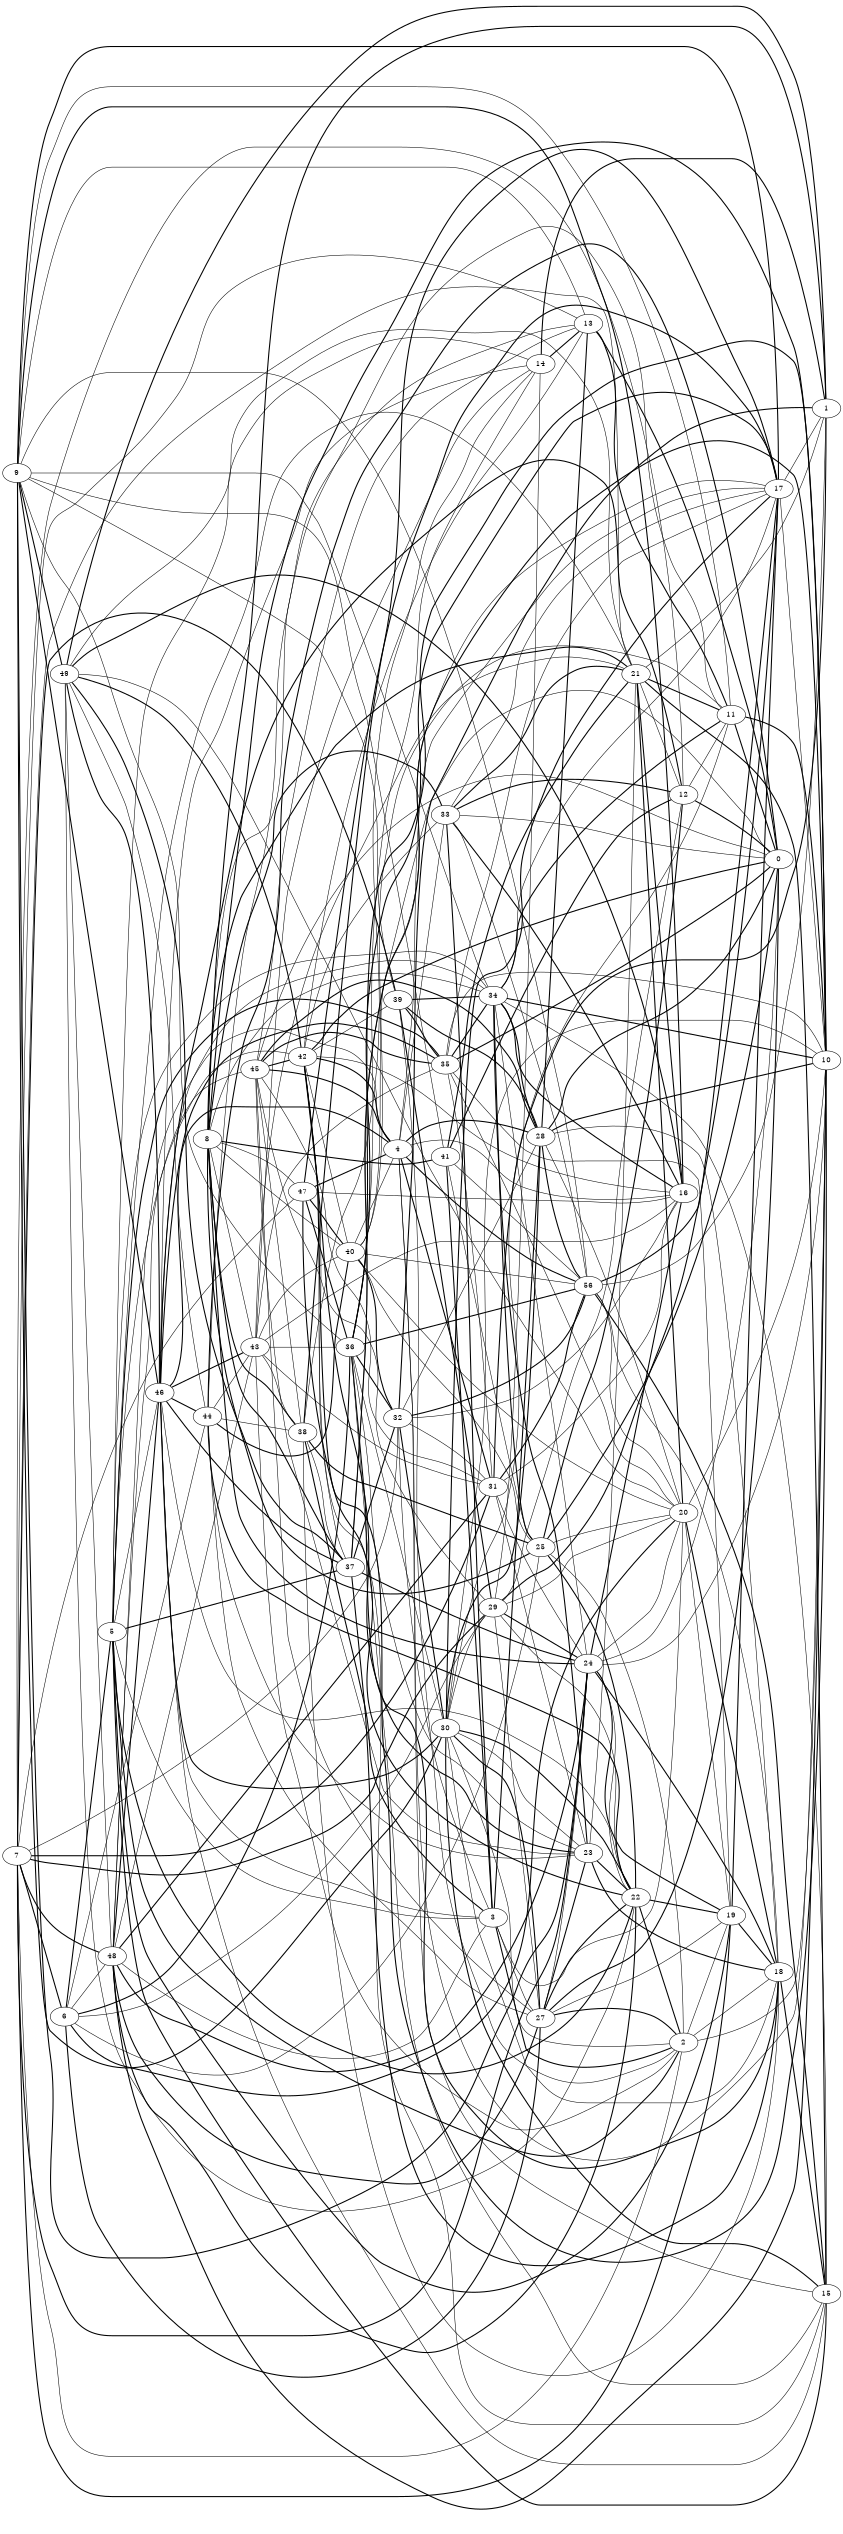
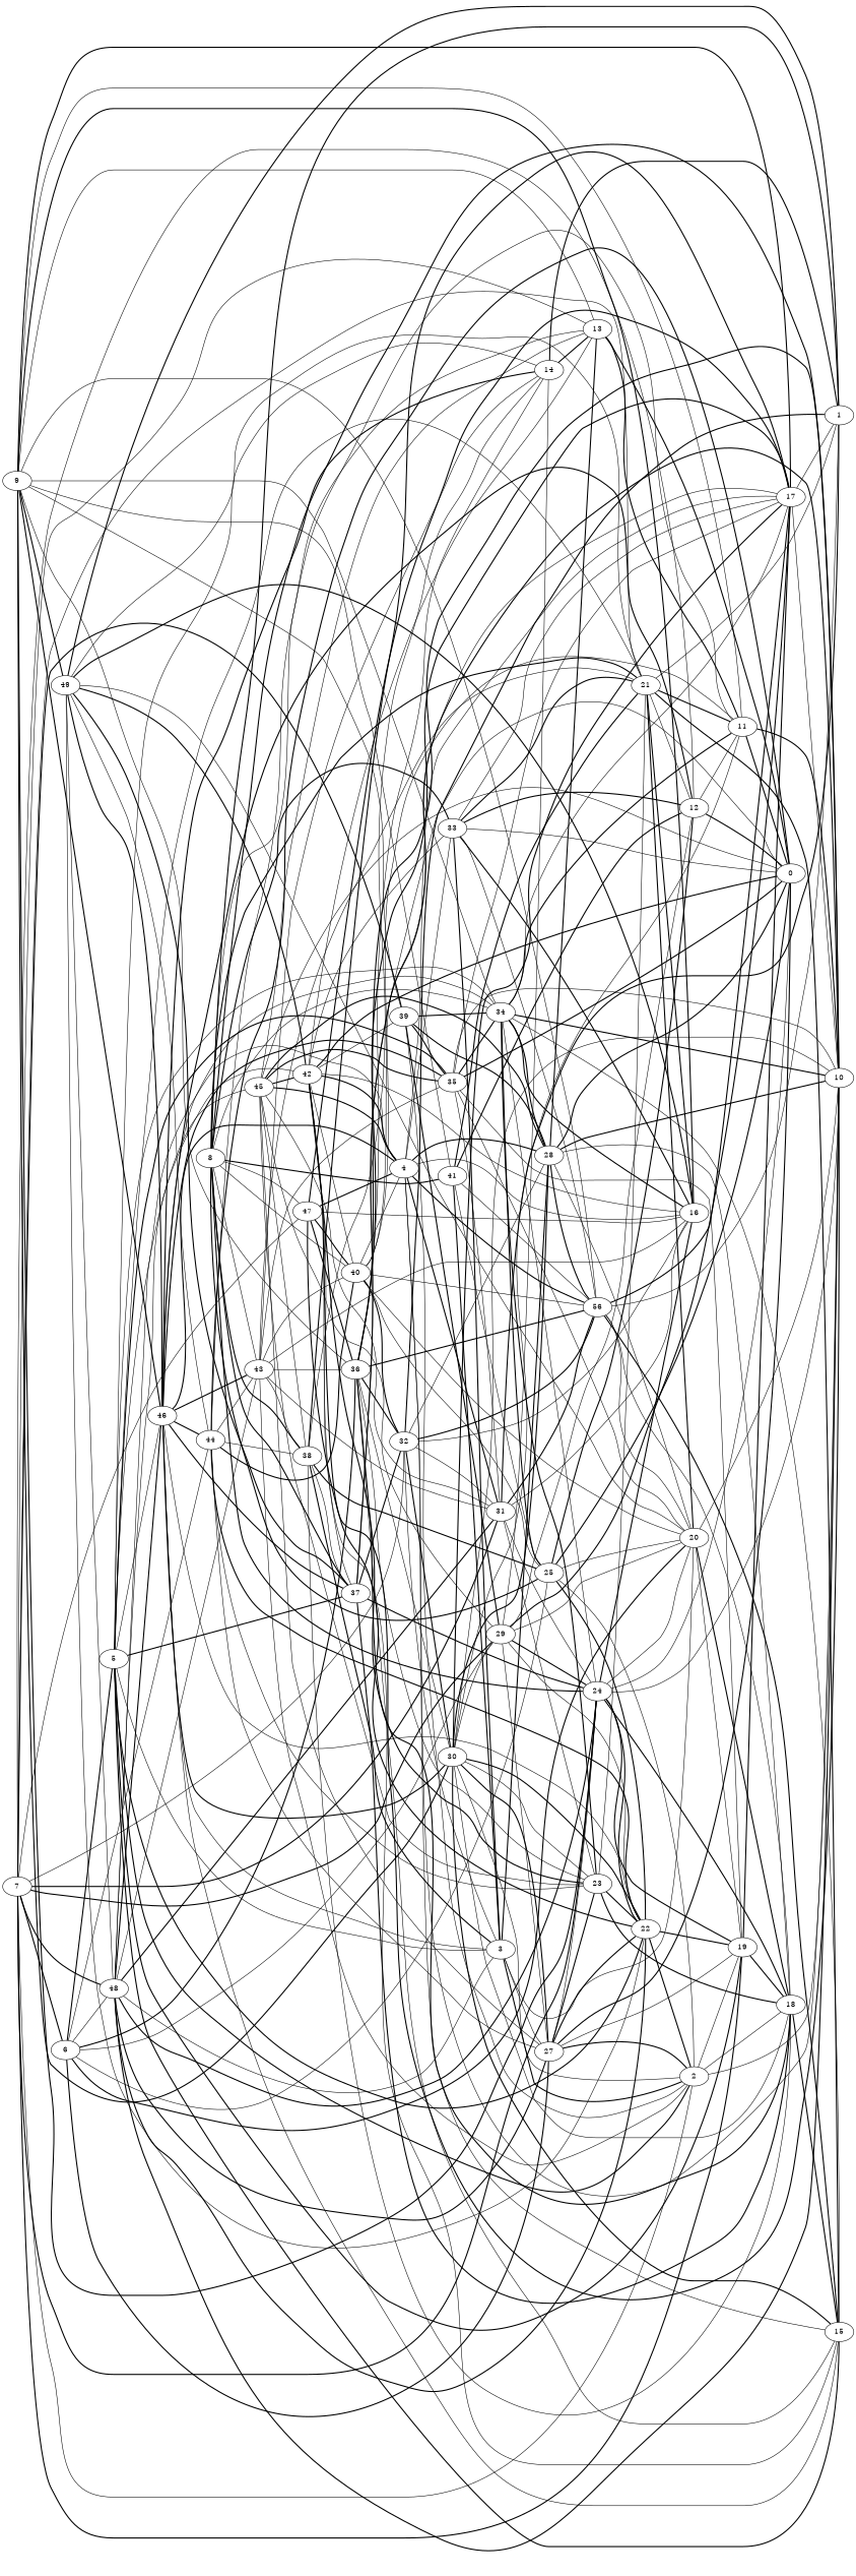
  digraph {
    rankdir=LR
    edge [color=black dir=none style=bold]
    20
    18
    19
    10
    15
    37
    32
    17
    24
    n10 [label=56]
    28
    3
    16
    1
    31
    30
    5
    2
    22
    46
    14
    34
    21
    35
    45
    9
    41
    13
    39
    49
    11
    36
    25
    12
    0
    27
    43
    44
    4
    42
    40
    38
    23
    29
    7
    47
    48
    6
    33
    8
    subgraph sub_1 {
      20
      18
      19
      10
      15
      37
      32
      17
      24
      n10
      28
      3
      16
      1
      31
      30
      5
      2
      22
      46
      14
      34
      21
      35
      45
      9
      41
      13
      39
      49
      11
      36
      25
      12
      0
      27
      43
      44
      4
      42
      40
      38
      23
      29
      7
      47
      48
      6
      33
      8
    }
    20 -> 18
    20 -> 19 [style=solid]
    20 -> 10 [style=solid]
    18 -> 15
    19 -> 18
    19 -> 17
    37 -> 18
    37 -> 10
    37 -> 32
    37 -> 17 [style=solid]
    37 -> 24
    32 -> n10
    32 -> 28 [style=solid]
    32 -> 3 [style=solid]
    32 -> 16 [style=solid]
    32 -> 1
    32 -> 31 [style=solid]
    32 -> 30
    17 -> 10 [style=solid]
    17 -> 1 [style=solid]
    24 -> 20 [style=solid]
    24 -> 18
    24 -> 19
    24 -> 10 [style=solid]
    24 -> 16
-   24 -> 22 [style=solid]
+   24 -> 22
    24 -> 0 [style=solid]
    n10 -> 20 [style=solid]
    n10 -> 18 [style=solid]
    n10 -> 15
    n10 -> 17
    n10 -> 1 [style=solid]
    28 -> 20 [style=solid]
    28 -> 18 [style=solid]
    28 -> 10
    28 -> n10
    28 -> 13
    28 -> 0
    3 -> 20 [style=solid]
    3 -> 28
    3 -> 2
    3 -> 27 [style=solid]
    31 -> 24 [style=solid]
    31 -> n10
    31 -> 16 [style=solid]
    31 -> 1
    31 -> 23 [style=solid]
    30 -> 18 [style=solid]
    30 -> 10 [style=solid]
    30 -> 15
    30 -> 17
    30 -> 28
    30 -> 2 [style=solid]
    30 -> 22
    30 -> 11 [style=solid]
    30 -> 27
    30 -> 23 [style=solid]
    30 -> 29 [style=solid]
    5 -> 19
    5 -> 15
    5 -> 37
    5 -> 3 [style=solid]
    5 -> 2
    5 -> 22
    5 -> 46 [style=solid]
    5 -> 14 [style=solid]
    5 -> 34 [style=solid]
    5 -> 21 [style=solid]
    5 -> 35
    5 -> 45 [style=solid]
    2 -> 18 [style=solid]
    2 -> 19 [style=solid]
    2 -> 10 [style=solid]
    22 -> 19
    22 -> 2
    46 -> 15 [style=solid]
    46 -> 37
    46 -> 3 [style=solid]
    46 -> 30
    46 -> 22 [style=solid]
-   46 -> 14 [style=solid]
+   46 -> 14
    46 -> 34 [style=solid]
    46 -> 35
    46 -> 12
    46 -> 43
    46 -> 44
    46 -> 4
    14 -> 1
    14 -> 13
    34 -> 10
    34 -> 15 [style=solid]
    34 -> 17 [style=solid]
    34 -> 24 [style=solid]
    34 -> 28
    34 -> 16
    34 -> 11
    34 -> 25
    34 -> 23
    21 -> 20
    21 -> 15
    21 -> 16
    21 -> 1 [style=solid]
    21 -> 11
    21 -> 12 [style=solid]
    35 -> 20 [style=solid]
    35 -> 19 [style=solid]
    35 -> 10 [style=solid]
    35 -> 17 [style=solid]
    35 -> 31 [style=solid]
    35 -> 34
    35 -> 0
    45 -> 28
    45 -> 31 [style=solid]
    45 -> 35
    45 -> 13 [style=solid]
    45 -> 0 [style=solid]
    45 -> 27 [style=solid]
    45 -> 4
    45 -> 42
    45 -> 38 [style=solid]
    45 -> 23 [style=solid]
    45 -> 29 [style=solid]
    9 -> 17
    9 -> 24
    9 -> n10 [style=solid]
    9 -> 16
    9 -> 30
    9 -> 46
    9 -> 34 [style=solid]
    9 -> 41 [style=solid]
    9 -> 13 [style=solid]
    9 -> 39 [style=solid]
    9 -> 49
    9 -> 11 [style=solid]
    9 -> 36 [style=solid]
    41 -> n10 [style=solid]
    41 -> 3
    41 -> 21
    41 -> 25 [style=solid]
    41 -> 12
    13 -> 11
    13 -> 0
    39 -> 28
    39 -> 2 [style=solid]
    39 -> 34
    39 -> 35
    39 -> 29
    49 -> 20 [style=solid]
    49 -> 37
    49 -> 16
    49 -> 1
    49 -> 22 [style=solid]
    49 -> 46
    49 -> 21 [style=solid]
    49 -> 44 [style=solid]
    49 -> 42
    49 -> 48 [style=solid]
    11 -> 10
    11 -> 0
    36 -> 18
    36 -> 10
    36 -> 15 [style=solid]
    36 -> 32
    36 -> 17
    36 -> n10
    36 -> 30 [style=solid]
    36 -> 14 [style=solid]
    36 -> 23 [style=solid]
    25 -> 20 [style=solid]
    25 -> 2 [style=solid]
    25 -> 22
    25 -> 12
    25 -> 0
    12 -> 11 [style=solid]
    12 -> 0
    27 -> 19 [style=solid]
    27 -> 24 [style=solid]
    27 -> 2
    27 -> 22
    27 -> 0
    27 -> 23
    43 -> 16 [style=solid]
    43 -> 31 [style=solid]
    43 -> 2 [style=solid]
    43 -> 14 [style=solid]
    43 -> 21 [style=solid]
    43 -> 35 [style=solid]
    43 -> 36 [style=solid]
    43 -> 40 [style=solid]
    43 -> 38 [style=solid]
    44 -> 22
    44 -> 11 [style=solid]
    44 -> 0
    44 -> 27 [style=solid]
    44 -> 43 [style=solid]
    44 -> 40
    44 -> 38 [style=solid]
    44 -> 23 [style=solid]
    4 -> 10 [style=solid]
    4 -> 15 [style=solid]
    4 -> 17 [style=solid]
    4 -> n10
    4 -> 28
    4 -> 16 [style=solid]
    4 -> 31
    4 -> 33 [style=solid]
    42 -> 10
    42 -> 15 [style=solid]
    42 -> 37 [style=solid]
    42 -> 16 [style=solid]
    42 -> 13 [style=solid]
    42 -> 39 [style=solid]
    42 -> 0
    42 -> 4
    42 -> 40 [style=solid]
    42 -> 23
    42 -> 33 [style=solid]
    40 -> 20 [style=solid]
    40 -> 32
    40 -> n10 [style=solid]
    40 -> 11 [style=solid]
    40 -> 25 [style=solid]
    40 -> 0 [style=solid]
    40 -> 4 [style=solid]
    38 -> 18 [style=solid]
    38 -> 37 [style=solid]
    38 -> 17
    38 -> 3
    38 -> 14 [style=solid]
    38 -> 25
    23 -> 18
    23 -> 22
    23 -> 21 [style=solid]
    29 -> 20 [style=solid]
    29 -> 17
    29 -> 24
    29 -> 22 [style=solid]
    29 -> 14 [style=solid]
    29 -> 12 [style=solid]
    29 -> 27 [style=solid]
    7 -> 19
    7 -> 32 [style=solid]
    7 -> 24
    7 -> 31
    7 -> 2 [style=solid]
    7 -> 21 [style=solid]
    7 -> 13 [style=solid]
    7 -> 39
    7 -> 12 [style=solid]
    7 -> 29
    7 -> 47 [style=solid]
    7 -> 48
    7 -> 6
    47 -> 17
    47 -> 16 [style=solid]
    47 -> 22
    47 -> 36
    47 -> 4
    47 -> 40
    48 -> 10
    48 -> 24
    48 -> 3 [style=solid]
    48 -> 31
    48 -> 22
    48 -> 46
    48 -> 27
    48 -> 43 [style=solid]
    48 -> 4 [style=solid]
    48 -> 42 [style=solid]
    6 -> 20
    6 -> 5
    6 -> 36
    6 -> 25 [style=solid]
    6 -> 27
    6 -> 44 [style=solid]
    6 -> 29 [style=solid]
    6 -> 48 [style=solid]
    33 -> 17 [style=solid]
    33 -> n10 [style=solid]
    33 -> 3
    33 -> 16
    33 -> 21
    33 -> 12
    33 -> 0 [style=solid]
    8 -> 10
    8 -> 37
    8 -> 24
    8 -> 1
    8 -> 34 [style=solid]
    8 -> 21
    8 -> 41
    8 -> 13 [style=solid]
    8 -> 25
    8 -> 43 [style=solid]
    8 -> 40 [style=solid]
    8 -> 38
    8 -> 47 [style=solid]
    8 -> 33
  }
